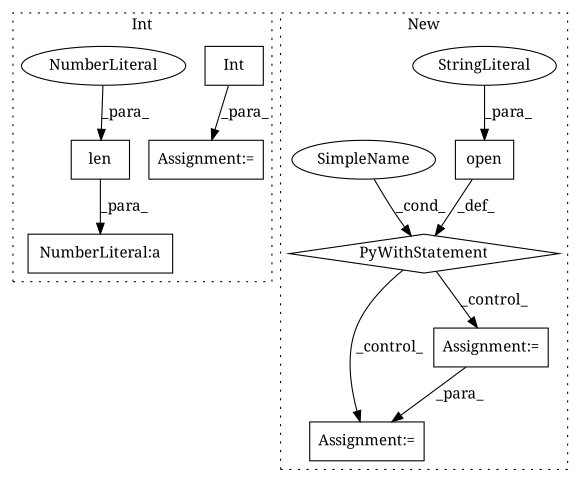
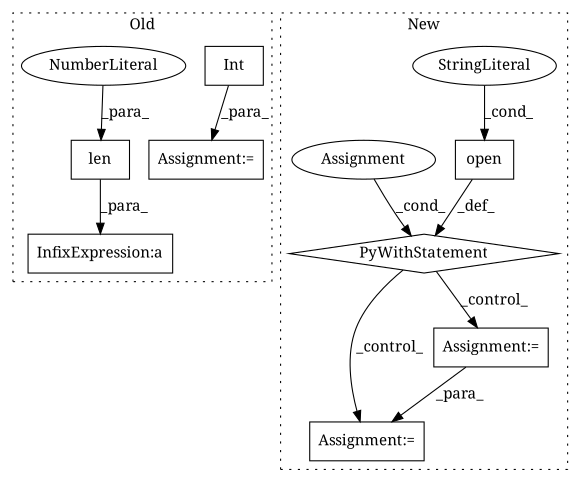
  digraph {
    fontname="Noto Serif"
    node [a=32 fontname="Noto Serif" l="4,1" shape=box]
    edge [fontname="Noto Serif"]
    n1 [label=Int s="4356,4390"]
    n2 [a=7 l=1 label="Assignment:=" s=4355]
    n3 [label=len s="4373,4383"]
-   n4 [a=27 l=3 label="NumberLiteral:a" s=4384]
+   n4 [a=27 l=3 label="InfixExpression:a" s=4384]
    n5 [a=34 l=2 label=NumberLiteral s=4387 shape=ellipse]
    n6 [l="5,1" label=open s="3842,3909"]
    n7 [a=104 l="10,2" label=PyWithStatement s="3832,3910" shape=diamond]
    n8 [a=45 l=3 label=StringLiteral s=3906 shape=ellipse]
    n9 [a=7 l=1 label="Assignment:=" s=3955]
-   n10 [a=42 label=SimpleName shape=ellipse l=""]
+   n10 [a=42 label=Assignment shape=ellipse l=""]
    n11 [a=7 l=6 label="Assignment:=" s=3925]
    subgraph cluster_1 {
-     label=Int
+     label=Old
      style=dotted
      n1
      n2
      n3
      n4
      n5
    }
    subgraph cluster_2 {
      label=New
      style=dotted
      n6
      n7
      n8
      n9
      n10
      n11
    }
    n1 -> n2 [label=_para_]
    n3 -> n4 [label=_para_]
    n5 -> n3 [label=_para_]
    n6 -> n7 [label=_def_]
    n7 -> n9 [label=_control_]
    n7 -> n11 [label=_control_]
-   n8 -> n6 [label=_para_]
+   n8 -> n6 [label=_cond_]
    n10 -> n7 [label=_cond_]
    n11 -> n9 [label=_para_]
  }
